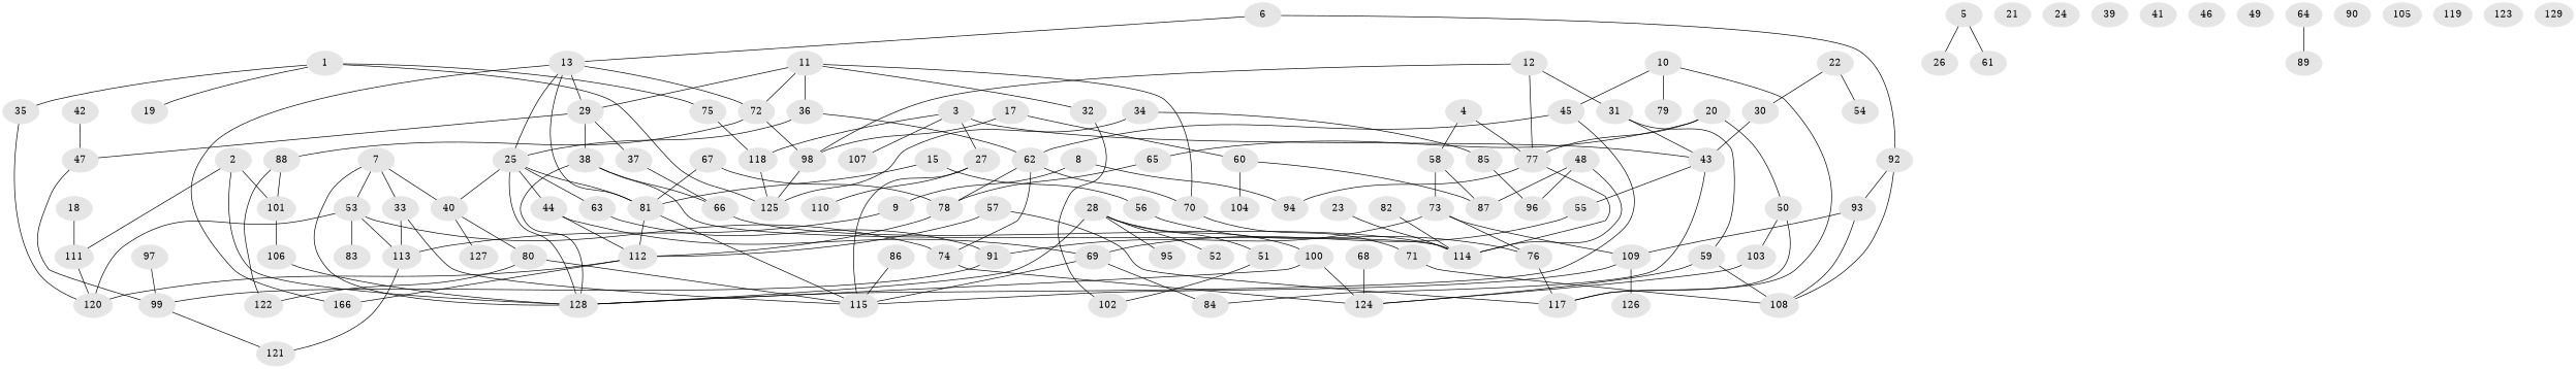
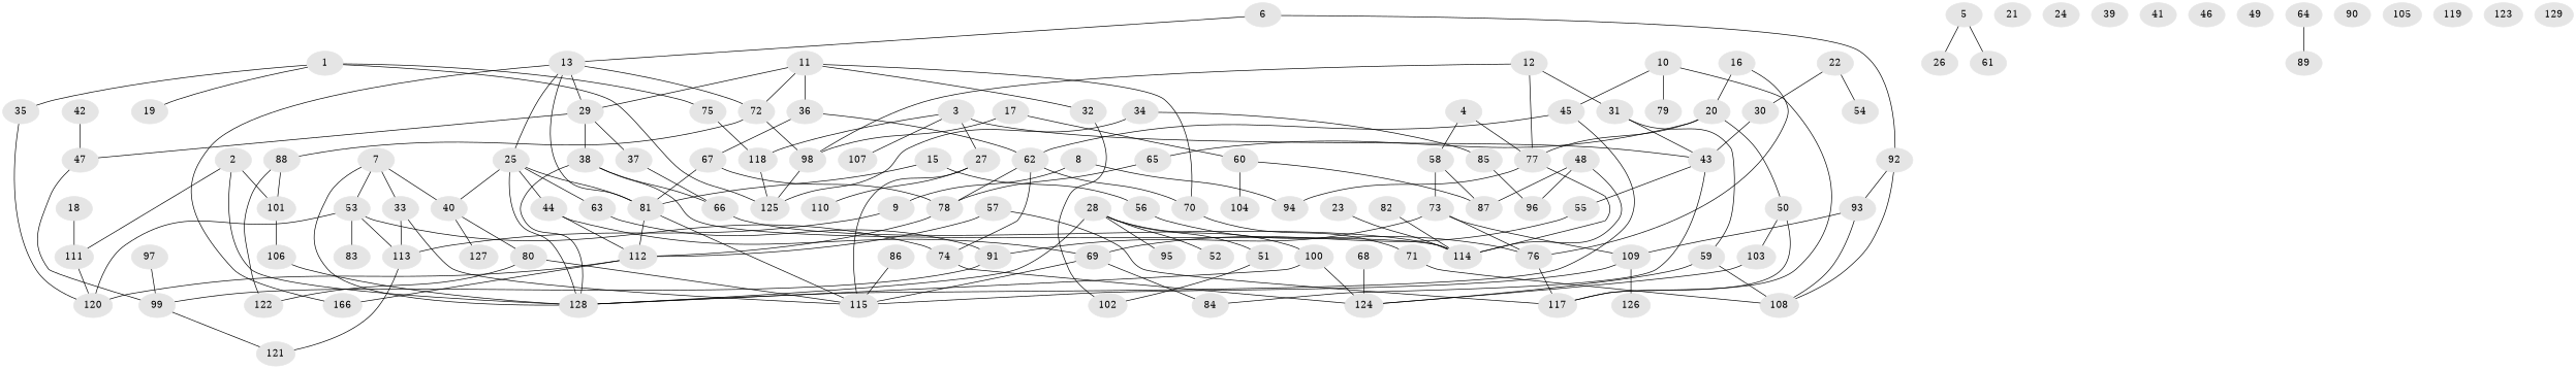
  graph {
    node [color=gray90 style=filled]
    1
    19
    35
    75
    125
    120
    118
    2
    101
    111
    128
    106
    3
    27
    43
    107
    110
    115
    55
    84
    4
    58
    77
    87
    73
    94
    114
    5
    26
    61
    6
    13
    92
    29
    72
    25
    81
    n38 [label=166]
    108
    93
    7
    33
    40
    53
    113
    80
    127
    83
    74
    8
    9
    121
    10
    45
    79
    117
    62
    11
    32
    36
    70
    37
    38
    47
    102
    67
    71
    98
    88
    12
    31
    59
    44
    63
    112
    57
    15
    56
    76
+   16
    20
    50
    65
    17
    60
    104
    18
    103
    78
    21
    22
    30
    54
    23
    24
    69
    91
    28
    51
    52
    95
    100
    124
    66
    99
    34
    85
    96
    39
    122
    41
    42
    46
    48
    49
    109
    64
    89
    68
    126
    82
    86
    90
    97
    105
    119
    123
    129
    1 -- 19
    1 -- 35
    1 -- 75
    1 -- 125
    35 -- 120
    75 -- 118
    118 -- 125
    2 -- 101
    2 -- 111
    2 -- 128
    101 -- 106
    111 -- 120
    106 -- 128
    3 -- 118
    3 -- 27
    3 -- 43
    3 -- 107
    27 -- 110
    27 -- 115
    43 -- 55
    43 -- 84
    55 -- 69
    4 -- 58
    4 -- 77
    58 -- 87
    58 -- 73
    77 -- 94
    77 -- 114
    73 -- 76
    73 -- 91
    73 -- 109
    5 -- 26
    5 -- 61
    6 -- 13
    6 -- 92
    13 -- 29
    13 -- 72
    13 -- 25
    13 -- 81
    13 -- n38
    92 -- 108
    92 -- 93
    29 -- 37
    29 -- 38
    29 -- 47
    72 -- 98
    72 -- 88
    25 -- 128
    25 -- 81
    25 -- 40
    25 -- 44
    25 -- 63
    81 -- 115
    81 -- 112
    93 -- 108
    93 -- 109
    7 -- 128
    7 -- 33
    7 -- 40
    7 -- 53
    33 -- 115
    33 -- 113
    40 -- 80
    40 -- 127
    53 -- 120
    53 -- 113
    53 -- 83
    53 -- 74
    113 -- 121
    80 -- 115
    80 -- 122
    74 -- 124
    8 -- 94
    8 -- 9
    9 -- 113
    10 -- 45
    10 -- 79
    10 -- 117
    45 -- 128
    45 -- 62
    62 -- 74
    62 -- 70
    62 -- 78
    11 -- 29
    11 -- 72
    11 -- 32
    11 -- 36
    11 -- 70
    32 -- 102
    36 -- 62
-   36 -- 25
+   36 -- 67
    70 -- 71
    37 -- 66
    38 -- 128
    38 -- 114
    38 -- 66
    47 -- 99
    67 -- 81
    67 -- 78
    71 -- 108
    98 -- 125
    88 -- 101
    88 -- 122
    12 -- 77
    12 -- 98
    12 -- 31
    31 -- 43
    31 -- 59
    59 -- 108
    59 -- 124
    44 -- 112
    44 -- 69
    63 -- 91
    112 -- 120
    112 -- n38
    57 -- 117
    57 -- 112
    15 -- 81
    15 -- 56
    56 -- 76
    76 -- 117
+   16 -- 76
+   16 -- 20
    20 -- 77
    20 -- 50
    20 -- 65
    50 -- 117
    50 -- 103
    65 -- 78
    17 -- 98
    17 -- 60
    60 -- 87
    60 -- 104
    18 -- 111
    103 -- 124
    78 -- 112
    22 -- 30
    22 -- 54
    30 -- 43
    23 -- 114
    69 -- 115
    69 -- 84
    91 -- 99
    28 -- 128
    28 -- 51
    28 -- 52
    28 -- 95
    28 -- 100
    51 -- 102
    100 -- 128
    100 -- 124
    66 -- 114
    99 -- 121
    34 -- 125
    34 -- 85
    85 -- 96
    42 -- 47
    48 -- 87
    48 -- 114
    48 -- 96
    109 -- 115
    109 -- 126
    64 -- 89
    68 -- 124
    82 -- 114
    86 -- 115
    97 -- 99
  }
